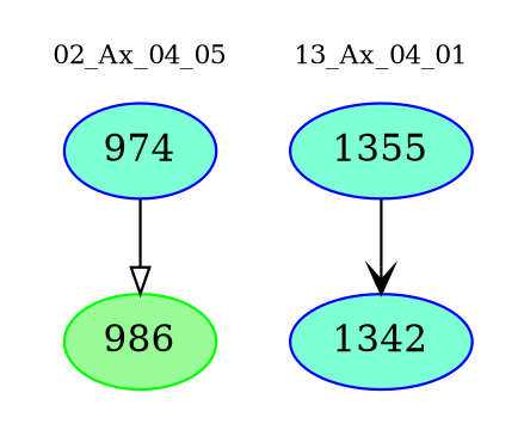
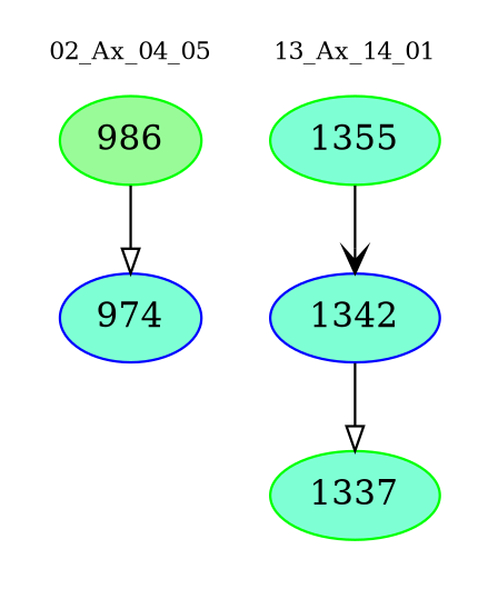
  digraph {
    node [color=blue fillcolor=aquamarine style=filled]
    edge [arrowhead=onormal color=black]
    n1 [label=974]
    n2 [color=green fillcolor=palegreen label=986]
    n3 [label=1342]
-   n4 [label=1355]
+   n4 [color=green label=1355]
+   n5 [color=green label=1337]
    subgraph cluster_1 {
      color=white
      fontsize=10
      label="02_Ax_04_05"
      n1
      n2
    }
    subgraph cluster_2 {
      color=white
      fontsize=10
-     label="13_Ax_04_01"
+     label="13_Ax_14_01"
      n3
      n4
+     n5
    }
-   n1 -> n2
+   n2 -> n1
+   n3 -> n5
    n4 -> n3 [arrowhead=vee]
  }
